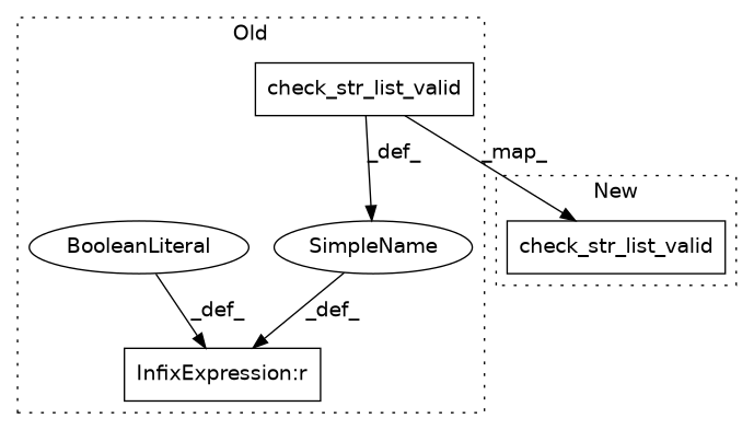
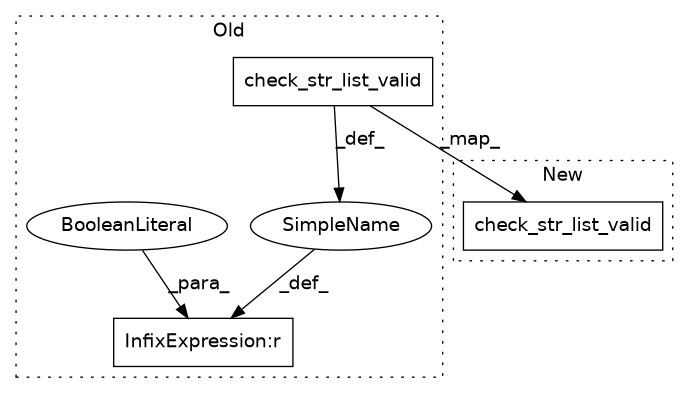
  digraph {
    fontname="DejaVu Sans"
    node [a=32 fontname="DejaVu Sans" l="21,1" shape=box]
    edge [fontname="DejaVu Sans"]
    n1 [label=check_str_list_valid s="8424,8455"]
    n2 [a=42 label=SimpleName shape=ellipse l=""]
    n3 [a=27 l=4 label="InfixExpression:r" s=8456]
    n4 [a=9 l=4 label=BooleanLiteral s=8460 shape=ellipse]
    n5 [label=check_str_list_valid s="8390,8421"]
    subgraph cluster_1 {
      label=Old
      style=dotted
      n1
      n2
      n3
      n4
    }
    subgraph cluster_2 {
      label=New
      style=dotted
      n5
    }
    n1 -> n2 [label=_def_]
    n1 -> n5 [label=_map_]
    n2 -> n3 [label=_def_]
-   n4 -> n3 [label=_def_]
+   n4 -> n3 [label=_para_]
  }
